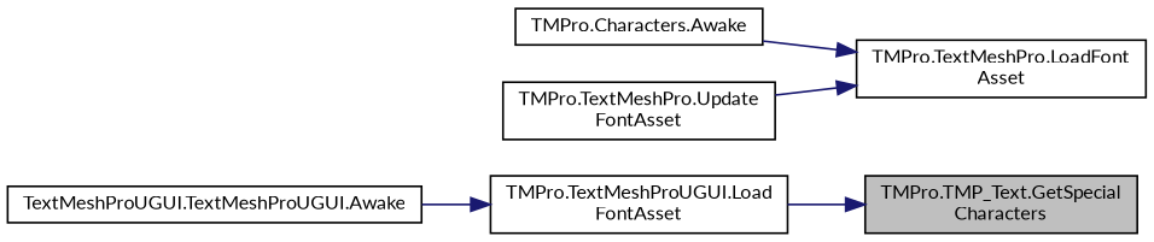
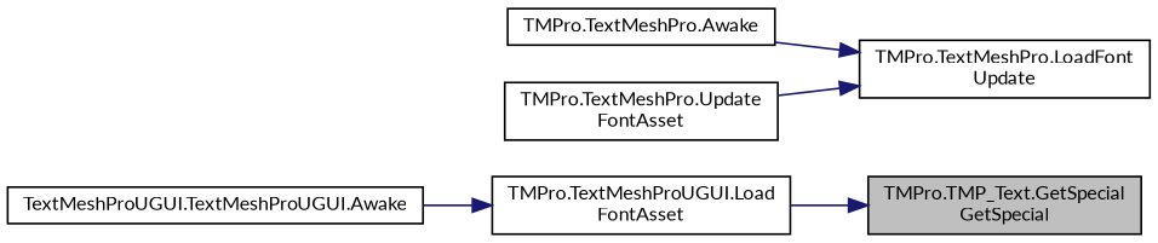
  digraph {
    fontname=Lato
    rankdir=RL
    node [color=black fillcolor=white fontname=Lato fontsize=10 shape=record style=filled]
    edge [color=midnightblue dir=back fontname=Lato fontsize=10 labelfontname=Helvetica labelfontsize=10 style=solid]
-   n1 [fillcolor=grey75 fontcolor=black height=0.2 label="TMPro.TMP_Text.GetSpecial\lCharacters" width=0.4]
+   n1 [fillcolor=grey75 fontcolor=black height=0.2 label="TMPro.TMP_Text.GetSpecial\lGetSpecial" width=0.4]
    n2 [height=0.2 label="TMPro.TextMeshProUGUI.Load\lFontAsset" width=0.4]
-   n3 [height=0.2 label="TMPro.TextMeshPro.LoadFont\lAsset" width=0.4]
-   n4 [height=0.2 label="TMPro.Characters.Awake" width=0.4]
+   n3 [height=0.2 label="TMPro.TextMeshPro.LoadFont\lUpdate" width=0.4]
+   n4 [height=0.2 label="TMPro.TextMeshPro.Awake" width=0.4]
    n5 [height=0.2 label="TMPro.TextMeshPro.Update\lFontAsset" width=0.4]
    n6 [height=0.2 label="TextMeshProUGUI.TextMeshProUGUI.Awake" width=0.4]
    n1 -> n2
    n2 -> n6
    n3 -> n4
    n3 -> n5
  }
